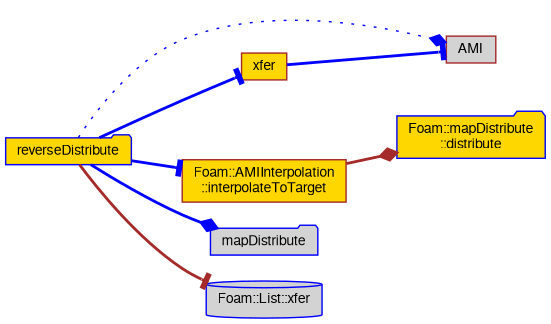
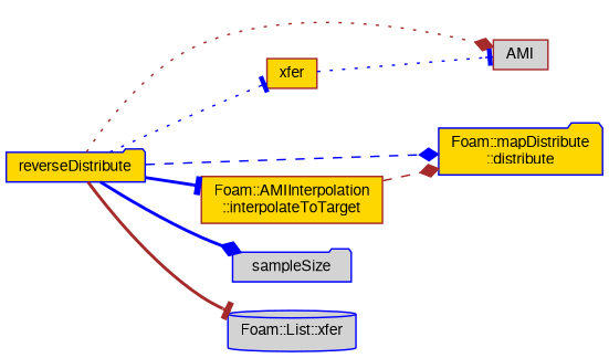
  digraph {
    rankdir=LR
    node [color=blue fillcolor=gold fontname=FreeSans fontsize=10 shape=folder style=filled]
    edge [arrowhead=diamond color=blue fontname=FreeSans fontsize=10 labelfontname=FreeSans labelfontsize=10 style=bold]
    n1 [fontcolor=black height=0.2 label=reverseDistribute width=0.4]
    n2 [color=brown fillcolor=lightgrey height=0.2 label=AMI shape=box width=0.4]
    n3 [height=0.2 label="Foam::mapDistribute\l::distribute" width=0.4]
    n4 [color=brown height=0.2 label="Foam::AMIInterpolation\l::interpolateToTarget" shape=box width=0.4]
    n5 [color=brown height=0.2 label=xfer shape=box width=0.4]
-   n6 [fillcolor=lightgrey height=0.2 label=mapDistribute width=0.4]
+   n6 [fillcolor=lightgrey height=0.2 label=sampleSize width=0.4]
    n7 [fillcolor=lightgrey height=0.2 label="Foam::List::xfer" shape=cylinder width=0.4]
-   n1 -> n2 [style=dotted]
+   n1 -> n2 [color=brown style=dotted]
+   n1 -> n3 [style=dashed]
    n1 -> n4 [arrowhead=tee]
-   n1 -> n5 [arrowhead=tee]
+   n1 -> n5 [arrowhead=tee style=dotted]
    n1 -> n6
    n1 -> n7 [arrowhead=tee color=brown]
-   n4 -> n3 [color=brown]
-   n5 -> n2 [arrowhead=tee]
+   n4 -> n3 [color=brown style=dashed]
+   n5 -> n2 [arrowhead=tee style=dotted]
  }
